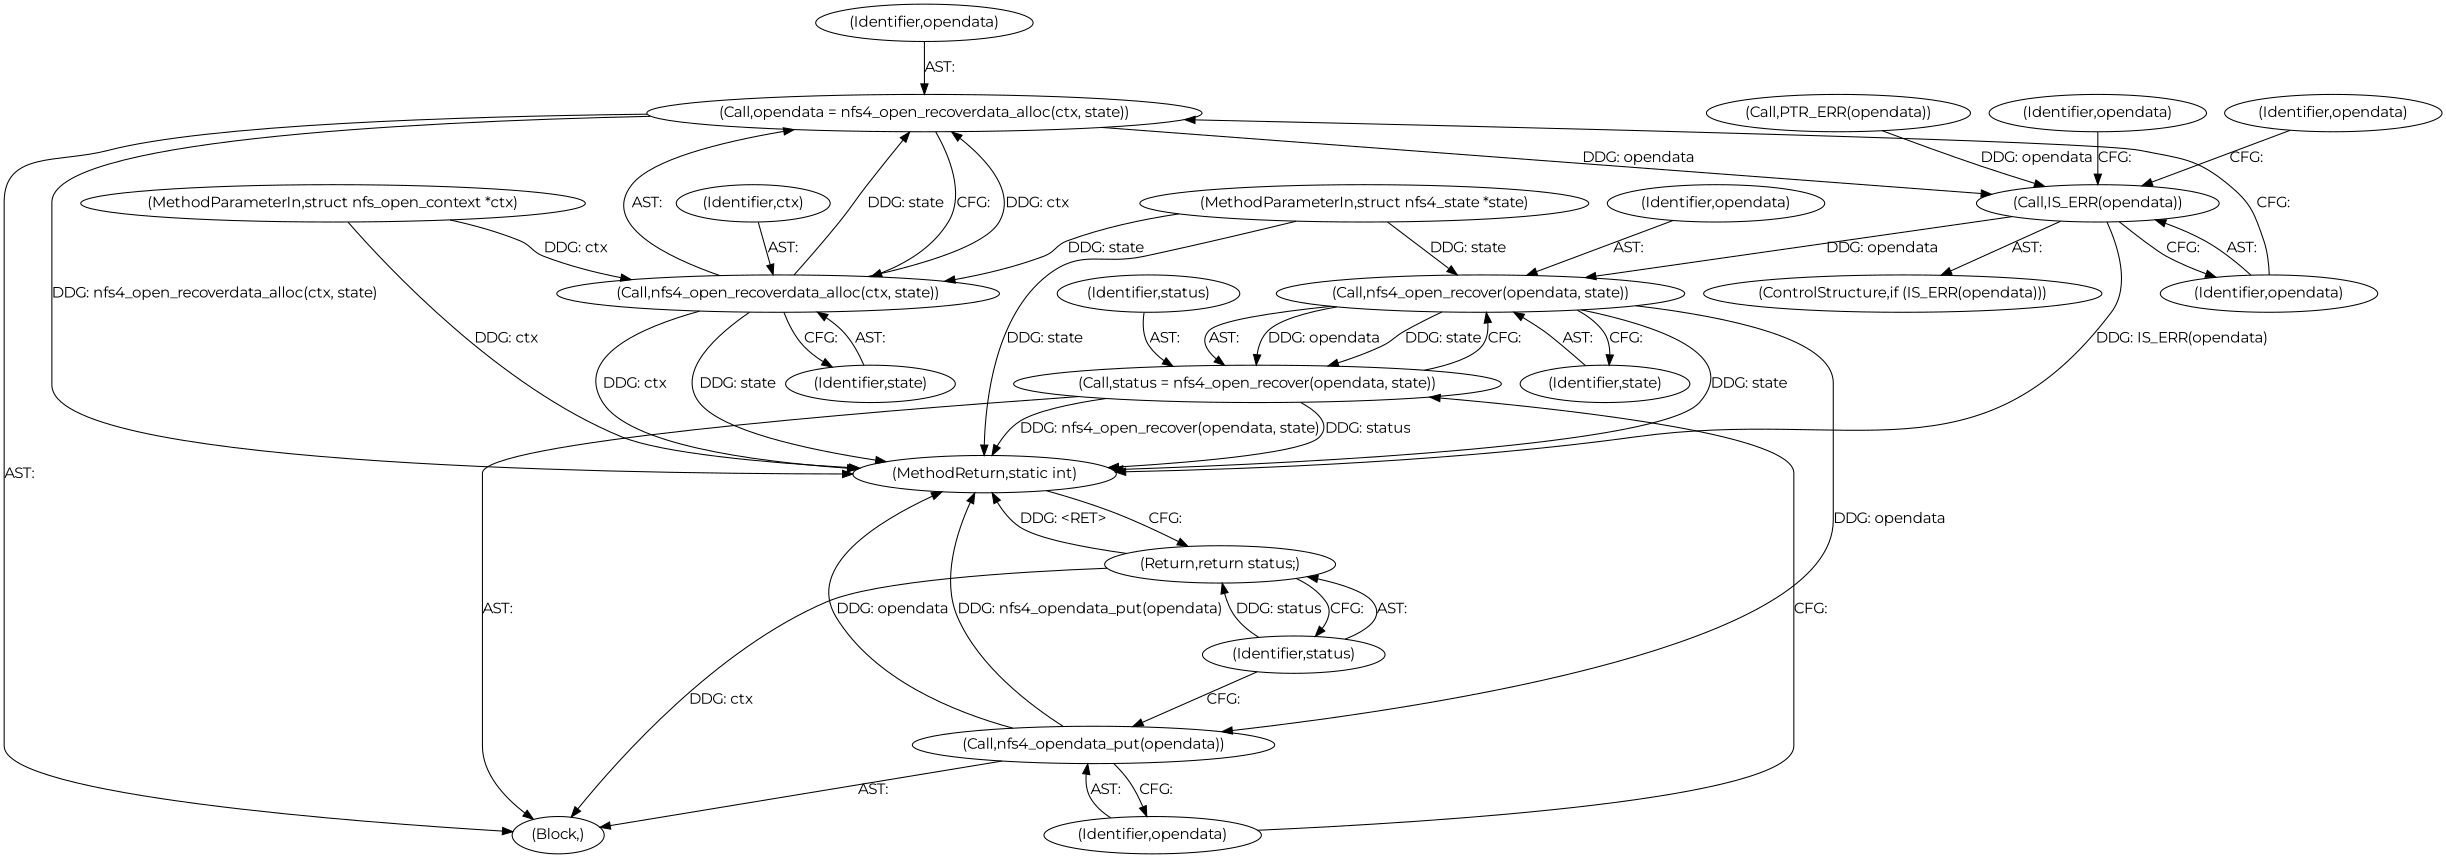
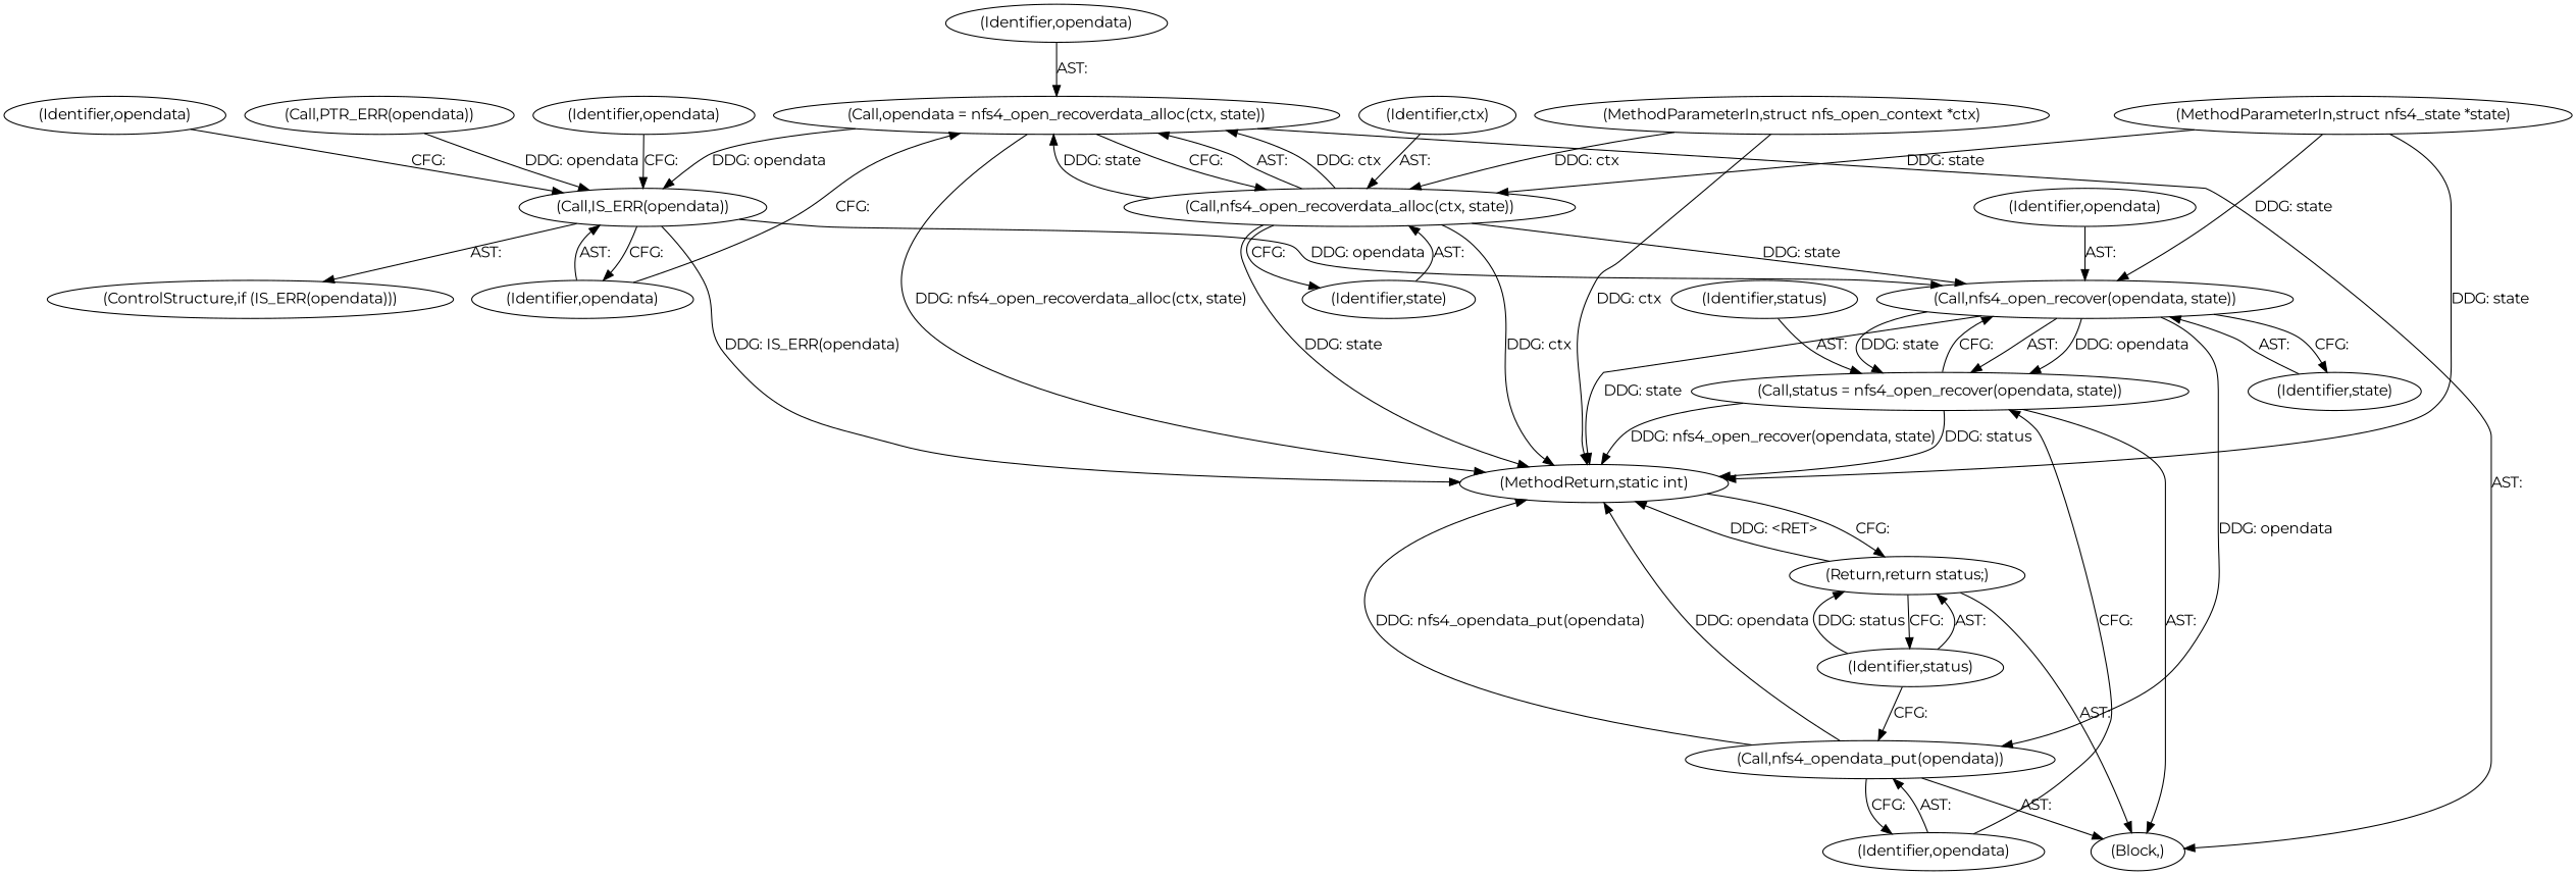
  digraph {
    fontname=Montserrat
    node [fontname=Montserrat]
    edge [fontname=Montserrat]
    n1 [label="(Call,nfs4_open_recover(opendata, state))"]
    n2 [label="(Call,status = nfs4_open_recover(opendata, state))"]
    n3 [label="(Call,nfs4_opendata_put(opendata))"]
    n4 [label="(MethodReturn,static int)"]
    n5 [label="(Identifier,state)"]
    n6 [label="(Block,)"]
    n7 [label="(Identifier,opendata)"]
    n8 [label="(Return,return status;)"]
    n9 [label="(Call,IS_ERR(opendata))"]
    n10 [label="(ControlStructure,if (IS_ERR(opendata)))"]
    n11 [label="(Identifier,opendata)"]
    n12 [label="(Call,PTR_ERR(opendata))"]
    n13 [label="(Call,opendata = nfs4_open_recoverdata_alloc(ctx, state))"]
    n14 [label="(Call,nfs4_open_recoverdata_alloc(ctx, state))"]
    n15 [label="(Identifier,state)"]
    n16 [label="(MethodParameterIn,struct nfs_open_context *ctx)"]
    n17 [label="(MethodParameterIn,struct nfs4_state *state)"]
    n18 [label="(Identifier,status)"]
    n19 [label="(Identifier,ctx)"]
    n20 [label="(Identifier,opendata)"]
    n21 [label="(Identifier,opendata)"]
    n22 [label="(Identifier,status)"]
    n23 [label="(Identifier,opendata)"]
    n24 [label="(Identifier,opendata)"]
    n1 -> n2 [label="AST: "]
    n1 -> n2 [label="DDG: opendata"]
    n1 -> n2 [label="DDG: state"]
    n1 -> n3 [label="DDG: opendata"]
    n1 -> n4 [label="DDG: state"]
    n1 -> n5 [label="CFG: "]
    n2 -> n1 [label="CFG: "]
    n2 -> n4 [label="DDG: nfs4_open_recover(opendata, state)"]
    n2 -> n4 [label="DDG: status"]
    n2 -> n6 [label="AST: "]
    n3 -> n4 [label="DDG: nfs4_opendata_put(opendata)"]
    n3 -> n4 [label="DDG: opendata"]
    n3 -> n6 [label="AST: "]
    n3 -> n7 [label="CFG: "]
    n4 -> n8 [label="CFG: "]
    n5 -> n1 [label="AST: "]
    n7 -> n2 [label="CFG: "]
    n7 -> n3 [label="AST: "]
    n8 -> n4 [label="DDG: <RET>"]
-   n8 -> n6 [label="DDG: ctx"]
+   n8 -> n6 [label="AST: "]
    n8 -> n18 [label="CFG: "]
    n9 -> n1 [label="DDG: opendata"]
    n9 -> n4 [label="DDG: IS_ERR(opendata)"]
    n9 -> n10 [label="AST: "]
    n9 -> n11 [label="CFG: "]
    n11 -> n9 [label="AST: "]
    n11 -> n13 [label="CFG: "]
    n12 -> n9 [label="DDG: opendata"]
    n13 -> n4 [label="DDG: nfs4_open_recoverdata_alloc(ctx, state)"]
    n13 -> n6 [label="AST: "]
    n13 -> n9 [label="DDG: opendata"]
    n13 -> n14 [label="CFG: "]
+   n14 -> n1 [label="DDG: state"]
    n14 -> n4 [label="DDG: ctx"]
    n14 -> n4 [label="DDG: state"]
    n14 -> n13 [label="AST: "]
    n14 -> n13 [label="DDG: ctx"]
    n14 -> n13 [label="DDG: state"]
    n14 -> n15 [label="CFG: "]
    n15 -> n14 [label="AST: "]
    n16 -> n4 [label="DDG: ctx"]
    n16 -> n14 [label="DDG: ctx"]
    n17 -> n1 [label="DDG: state"]
    n17 -> n4 [label="DDG: state"]
    n17 -> n14 [label="DDG: state"]
    n18 -> n3 [label="CFG: "]
    n18 -> n8 [label="AST: "]
    n18 -> n8 [label="DDG: status"]
    n19 -> n14 [label="AST: "]
    n20 -> n1 [label="AST: "]
    n21 -> n9 [label="CFG: "]
    n22 -> n2 [label="AST: "]
    n23 -> n13 [label="AST: "]
    n24 -> n9 [label="CFG: "]
  }
